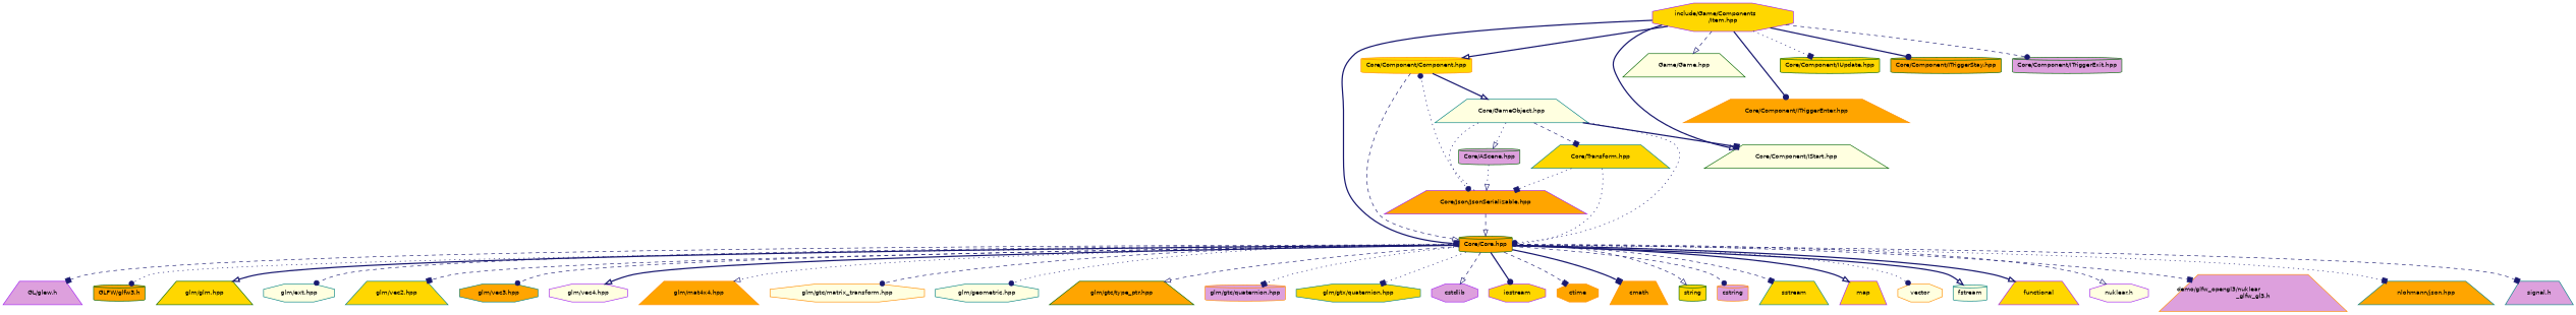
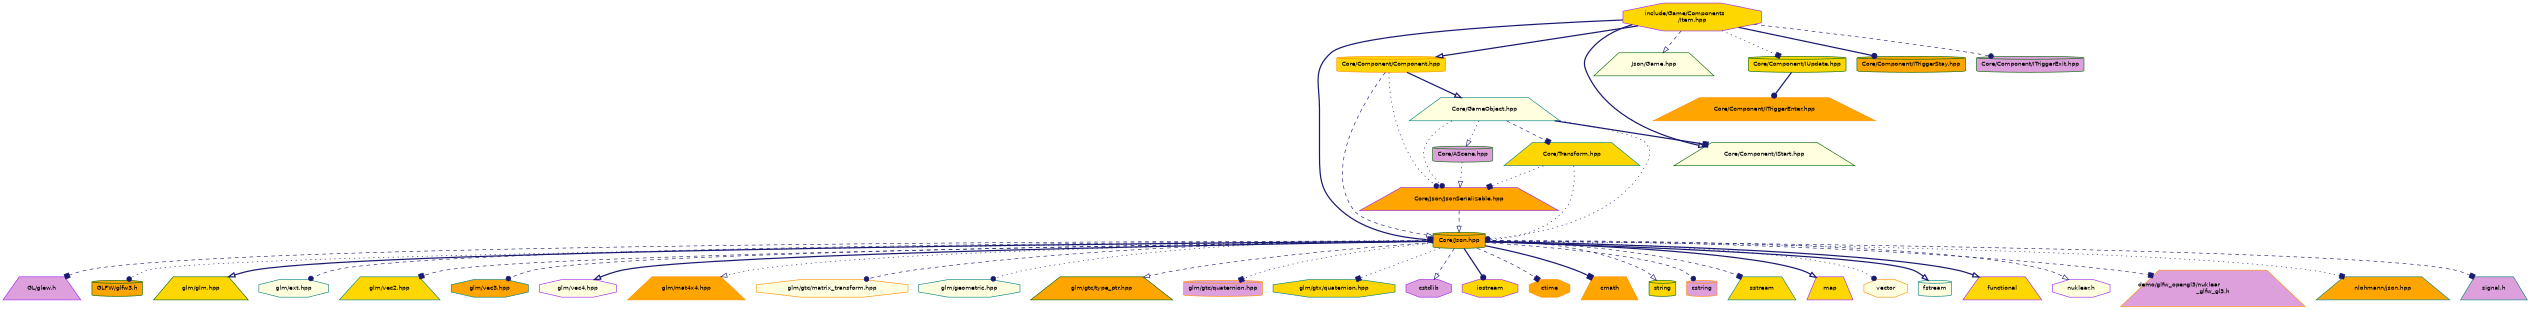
  digraph {
    node [color=darkgreen fillcolor=gold fontname=Helvetica fontsize=10 shape=trapezium style=filled]
    edge [arrowhead=onormal color=midnightblue fontname=Helvetica fontsize=10 labelfontname=Helvetica labelfontsize=10 style=dashed]
    n1 [color=purple fontcolor=black height=0.2 label="include/Game/Components\l/Item.hpp" shape=octagon width=0.4]
-   n2 [fillcolor=orange height=0.2 label="Core/Core.hpp" shape=cylinder width=0.4]
-   n3 [fillcolor=lightyellow height=0.2 label="Game/Game.hpp" width=0.4]
+   n2 [fillcolor=orange height=0.2 label="Core/Json.hpp" shape=cylinder width=0.4]
+   n3 [fillcolor=lightyellow height=0.2 label="Json/Game.hpp" width=0.4]
    n4 [color=darkorange height=0.2 label="Core/Component/Component.hpp" shape=cylinder width=0.4]
    n5 [fillcolor=lightyellow height=0.2 label="Core/Component/IStart.hpp" width=0.4]
    n6 [height=0.2 label="Core/Component/IUpdate.hpp" shape=cylinder width=0.4]
    n7 [fillcolor=orange height=0.2 label="Core/Component/ITriggerStay.hpp" shape=cylinder width=0.4]
    n8 [color=darkorange fillcolor=orange height=0.2 label="Core/Component/ITriggerEnter.hpp" width=0.4]
    n9 [fillcolor=plum height=0.2 label="Core/Component/ITriggerExit.hpp" shape=cylinder width=0.4]
    n10 [color=purple fillcolor=plum height=0.2 label="GL/glew.h" width=0.4]
    n11 [fillcolor=orange height=0.2 label="GLFW/glfw3.h" shape=cylinder width=0.4]
    n12 [height=0.2 label="glm/glm.hpp" width=0.4]
    n13 [color=teal fillcolor=lightyellow height=0.2 label="glm/ext.hpp" shape=octagon width=0.4]
    n14 [color=teal height=0.2 label="glm/vec2.hpp" width=0.4]
    n15 [color=teal fillcolor=orange height=0.2 label="glm/vec3.hpp" shape=octagon width=0.4]
    n16 [color=purple fillcolor=lightyellow height=0.2 label="glm/vec4.hpp" shape=octagon width=0.4]
    n17 [color=darkorange fillcolor=orange height=0.2 label="glm/mat4x4.hpp" width=0.4]
    n18 [color=darkorange fillcolor=lightyellow height=0.2 label="glm/gtc/matrix_transform.hpp" shape=octagon width=0.4]
    n19 [color=teal fillcolor=lightyellow height=0.2 label="glm/geometric.hpp" shape=octagon width=0.4]
    n20 [fillcolor=orange height=0.2 label="glm/gtc/type_ptr.hpp" width=0.4]
    n21 [color=darkorange fillcolor=plum height=0.2 label="glm/gtc/quaternion.hpp" shape=cylinder width=0.4]
    n22 [color=teal height=0.2 label="glm/gtx/quaternion.hpp" shape=octagon width=0.4]
    n23 [color=purple fillcolor=plum height=0.2 label=cstdlib shape=octagon width=0.4]
    n24 [color=purple height=0.2 label=iostream shape=octagon width=0.4]
    n25 [color=darkorange fillcolor=orange height=0.2 label=ctime shape=octagon width=0.4]
    n26 [color=darkorange fillcolor=orange height=0.2 label=cmath width=0.4]
    n27 [height=0.2 label=string shape=cylinder width=0.4]
    n28 [color=darkorange fillcolor=plum height=0.2 label=cstring shape=cylinder width=0.4]
    n29 [color=teal height=0.2 label=sstream width=0.4]
    n30 [color=purple height=0.2 label=map width=0.4]
    n31 [color=darkorange fillcolor=lightyellow height=0.2 label=vector shape=octagon width=0.4]
    n32 [color=teal fillcolor=lightyellow height=0.2 label=fstream shape=cylinder width=0.4]
    n33 [color=purple height=0.2 label=functional width=0.4]
    n34 [color=purple fillcolor=lightyellow height=0.2 label="nuklear.h" shape=octagon width=0.4]
    n35 [color=darkorange fillcolor=plum height=0.2 label="demo/glfw_opengl3/nuklear\l_glfw_gl3.h" width=0.4]
    n36 [color=teal fillcolor=orange height=0.2 label="nlohmann/json.hpp" width=0.4]
    n37 [color=teal fillcolor=plum height=0.2 label="signal.h" width=0.4]
    n38 [color=purple fillcolor=orange height=0.2 label="Core/Json/JsonSerializable.hpp" width=0.4]
    n39 [color=teal fillcolor=lightyellow height=0.2 label="Core/GameObject.hpp" width=0.4]
    n40 [fillcolor=plum height=0.2 label="Core/AScene.hpp" shape=cylinder width=0.4]
    n41 [color=teal height=0.2 label="Core/Transform.hpp" width=0.4]
    n1 -> n2 [arrowhead=box style=bold]
    n1 -> n3
    n1 -> n4 [style=bold]
    n1 -> n5 [style=bold]
    n1 -> n6 [arrowhead=box style=dotted]
    n1 -> n7 [arrowhead=dot style=bold]
-   n1 -> n8 [arrowhead=dot style=bold]
+   n6 -> n8 [arrowhead=dot style=bold]
    n1 -> n9 [arrowhead=dot]
    n2 -> n10 [arrowhead=box]
    n2 -> n11 [arrowhead=dot style=dotted]
    n2 -> n12 [style=bold]
    n2 -> n13 [arrowhead=dot]
    n2 -> n14 [arrowhead=box]
    n2 -> n15 [arrowhead=dot]
    n2 -> n16 [style=bold]
    n2 -> n17 [style=dotted]
    n2 -> n18 [arrowhead=dot]
    n2 -> n19 [arrowhead=dot style=dotted]
    n2 -> n20
    n2 -> n21 [arrowhead=box style=dotted]
    n2 -> n22 [arrowhead=box style=dotted]
    n2 -> n23
    n2 -> n24 [arrowhead=dot style=bold]
    n2 -> n25 [arrowhead=box]
    n2 -> n26 [arrowhead=box style=bold]
    n2 -> n27
    n2 -> n28 [arrowhead=dot]
    n2 -> n29 [arrowhead=box]
    n2 -> n30 [style=bold]
    n2 -> n31 [arrowhead=dot style=dotted]
    n2 -> n32 [style=bold]
    n2 -> n33 [style=bold]
    n2 -> n34
    n2 -> n35 [arrowhead=box]
    n2 -> n36 [arrowhead=box style=dotted]
    n2 -> n37 [arrowhead=box]
    n4 -> n2
-   n38 -> n4 [arrowhead=dot style=dotted]
+   n4 -> n38 [arrowhead=dot style=dotted]
    n4 -> n39 [style=bold]
    n38 -> n2
    n39 -> n2 [arrowhead=dot style=dotted]
    n39 -> n5 [arrowhead=box style=bold]
    n39 -> n38 [arrowhead=dot style=dotted]
    n39 -> n40 [style=dotted]
    n39 -> n41 [arrowhead=box]
    n40 -> n38 [style=dotted]
    n41 -> n2 [arrowhead=dot style=dotted]
    n41 -> n38 [arrowhead=box style=dotted]
  }
